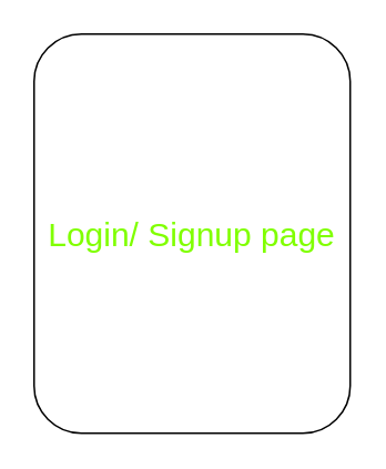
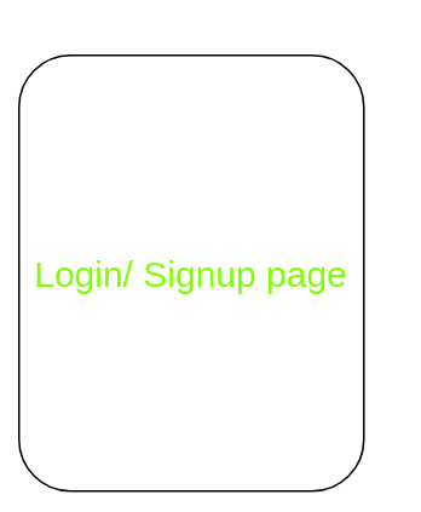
  <mxCell id="0" />
  <mxCell id="1" parent="0" />
- <mxCell id="2" value="&lt;font style=&quot;font-size: 20px;&quot; color=&quot;#80ff00&quot;&gt;Login/ Signup page&lt;/font&gt;" style="rounded=1;whiteSpace=wrap;html=1;" vertex="1" parent="1"><mxGeometry x="20" y="20" width="190" height="240" as="geometry" /></mxCell>
+ <mxCell id="2" value="&lt;font style=&quot;font-size: 20px;&quot; color=&quot;#80ff00&quot;&gt;Login/ Signup page&lt;/font&gt;" style="rounded=1;whiteSpace=wrap;html=1;" vertex="1" parent="1"><mxGeometry x="10" y="30" width="190" height="240" as="geometry" /></mxCell>
